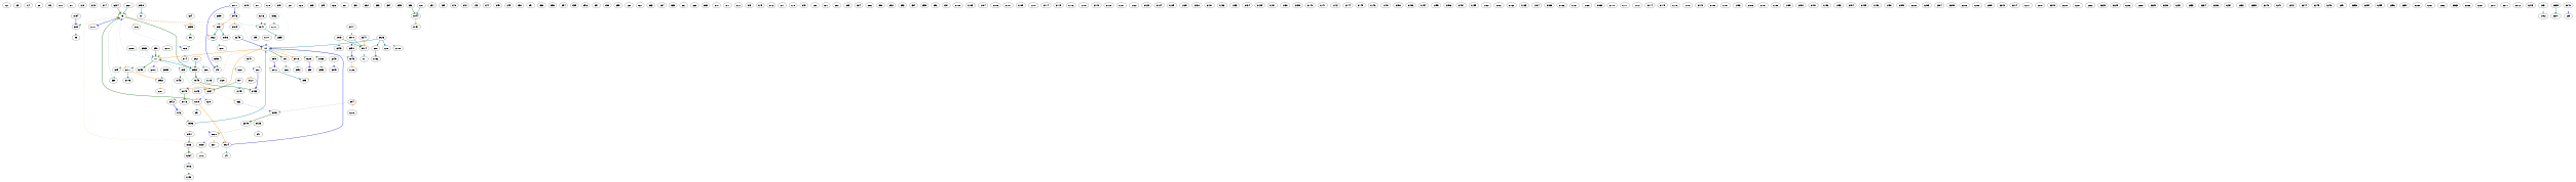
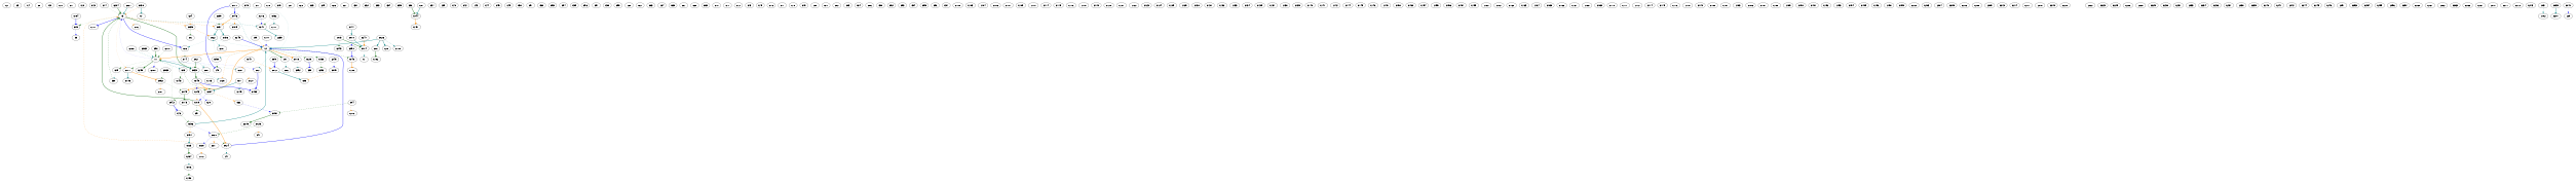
  strict digraph {
    edge [arrowhead=tee color=teal style=bold weight=1]
    c2
    c3
    c4
    c8
    c9
    c10
    c11
    c12
    c13
    c14
    v3
    co35
    co9
    co41
    co37
    co17
    co33
    c16
    c117
    co6
    c15
    c17
    c18
    c19
    c21
    c22
    c23
    c24
    co22
    c6
    c25
    c26
    c27
    c30
    c31
    c32
    c33
    c34
    c35
    c36
    co44
    c151
    c37
    c39
    c40
    c42
    c43
    c44
    c45
    c46
    co36
    v2
    c197
    co20
    c49
    c50
    c51
    c52
    c53
    c54
    c55
    c56
    c57
    c58
    c59
    c60
    c61
    c62
    co51
    c215
    c63
    c64
    c65
    c67
    c68
    c69
    c70
    c71
    c72
    c73
    c75
    c76
    c77
    c78
    c79
    c80
    c81
    c82
    c83
    c84
    c86
    c87
    c89
    co12
    c85
    c90
    c92
    c93
    c94
    c95
    c96
    c97
    c98
    v1
    c200
    c258
    co2
    co3
    co5
    co27
    c99
    co48
    c128
    co1
    co18
    co29
    co38
    co45
    co50
    c100
    c103
    c104
    c106
    c107
    c109
    c110
    c113
    co34
    co19
    c114
    c115
    c116
    c118
    c119
    c120
    c121
    c122
    c123
    c124
    c125
    c129
    c130
    c131
    c132
    c133
    c134
    c135
    c137
    c138
    c139
    c140
    c141
    c142
    c144
    c145
    c146
    c147
    co10
    co14
    c250
    c148
    c150
    c152
    c154
    c155
    c156
    c157
    c159
    c160
    c161
    c162
    c163
    c164
    c165
    c166
    c167
    c168
    c169
    c170
    c171
    c172
    c174
    c175
    c176
    c177
    c178
    c179
    c180
    c181
    c183
    c184
    c5
    c186
    c187
    c188
    c189
    c190
    c191
    c192
    c193
    c194
    c195
    c196
    co23
    c264
    c198
    c199
    c202
    c203
    c204
    c205
    c206
    c208
    c209
    c210
    c213
    c214
    c216
    c235
    c217
    c218
    c219
    c220
-   c221
    c222
    c223
    c224
    c225
    c226
    c227
    c228
    c229
    c230
    c231
    c233
    c234
    c236
    c237
    c238
    c239
    c240
    c241
    c242
    c244
    c245
    c246
    c247
    c1
    c248
    co15
    c249
    c126
    c251
    c253
    c254
    c255
    c256
    c257
    c259
    c136
    c260
    c261
    c262
    c263
    co16
    c158
    c265
    co52
    c101
    c266
    c267
    c268
    c269
    c270
    c271
    c272
    c273
    c153
    c143
    c105
    c127
    co49
    c66
    c252
    c38
    c232
    co42
    c173
    c48
    c74
    co4
    c212
    co7
    c149
    co8
    c182
    co11
    co46
    c185
    co13
    c243
    c91
    co24
    c47
    c211
    co28
    c112
    co21
    c88
    c201
    co25
    c41
    co26
    c28
    c108
    co30
    c7
    co31
    c102
    co32
    c111
    co43
    co39
    c207
    co40
    c29
    c20
    co47
    c14 -> v3 [color=darkgreen style=dotted]
    v3 -> co35 [arrowhead=normal color=darkorange style=dashed]
    v3 -> co9 [arrowhead=normal color=darkgreen style=dotted]
    v3 -> co41 [style=dashed]
    v3 -> co37 [arrowhead=normal color=darkorange style=dashed]
    v3 -> co17 [color=darkorange style=dotted]
    v3 -> co33 [color=darkgreen]
    v3 -> c16 [color=darkorange style=dotted]
    v3 -> c117 [color=blue]
-   v3 -> co6 [arrowhead=normal color=blue style=dotted]
+   v3 -> co6 [arrowhead=normal color=blue]
    co35 -> co22 [arrowhead=normal color=darkorange style=dashed]
    co35 -> c6 [color=darkgreen style=dashed]
    co9 -> c5 [color=blue style=dashed]
    co41 -> c235
    co37 -> co22 [arrowhead=normal]
    co37 -> c136 [arrowhead=normal]
    co17 -> co52 [color=darkorange]
    co17 -> c105
    co33 -> c128 [style=dashed]
    co33 -> co49 [arrowhead=normal color=darkgreen]
    co6 -> c74 [style=dotted]
    c24 -> co35 [color=darkorange style=dashed]
    co22 -> co6 [arrowhead=normal style=dotted]
    co22 -> v2 [style=dotted]
    co22 -> c201 [arrowhead=normal style=dashed]
    c30 -> v3 [color=darkgreen style=dashed]
    c36 -> co44 [color=darkgreen]
    co44 -> c151 [arrowhead=normal color=darkorange]
    c46 -> co36 [color=darkgreen style=dashed]
    co36 -> v2 [arrowhead=normal]
    co36 -> c197 [color=darkorange style=dashed]
    co36 -> co20 [arrowhead=normal color=blue style=dotted]
    v2 -> v1 [arrowhead=normal color=darkorange]
    v2 -> co48 [color=darkgreen style=dashed]
    v2 -> c128 [color=darkorange style=dashed]
    v2 -> co1 [arrowhead=normal color=darkgreen]
    v2 -> co18 [color=darkorange]
    v2 -> co29 [color=darkgreen style=dashed]
    v2 -> co38 [arrowhead=normal color=darkgreen style=dotted]
    v2 -> co45 [color=darkorange]
    v2 -> co50 [style=dotted]
    c197 -> co23
    co20 -> co24 [color=darkgreen style=dotted]
    co20 -> c211 [arrowhead=normal color=darkorange style=dotted]
    co20 -> co28 [color=blue style=dashed]
    c62 -> co51 [arrowhead=normal color=blue style=dashed]
    co51 -> c215 [arrowhead=normal color=darkgreen]
    c87 -> co44
    c89 -> co12 [arrowhead=normal color=blue]
    co12 -> c85 [arrowhead=normal]
    c98 -> v1 [arrowhead=normal color=darkgreen]
    v1 -> v3 [arrowhead=normal color=blue style=dotted]
    v1 -> co17 [arrowhead=normal color=darkgreen style=dotted]
    v1 -> co33
    v1 -> c200 [arrowhead=normal color=blue style=dotted]
    v1 -> c258 [arrowhead=normal color=darkgreen]
    v1 -> co2 [color=blue style=dotted]
    v1 -> co3 [style=dashed]
    v1 -> co5 [arrowhead=normal color=darkgreen style=dotted]
    v1 -> co27 [style=dotted]
    co2 -> c153 [arrowhead=normal color=blue]
    co3 -> co34 [arrowhead=normal color=darkgreen style=dashed]
    co3 -> c143 [arrowhead=normal color=darkgreen style=dashed]
    co5 -> c30 [style=dotted]
    co27 -> c127 [color=darkorange style=dotted]
    c99 -> v2 [color=darkorange style=dashed]
    co48 -> c126 [color=darkorange]
    co1 -> c66 [arrowhead=normal style=dashed]
    co18 -> c252 [style=dotted]
    co29 -> c38 [color=blue]
    co38 -> c232 [color=darkgreen style=dashed]
    co45 -> co42 [color=darkgreen style=dotted]
    co45 -> c173 [color=darkgreen]
    co50 -> co22 [style=dotted]
    co50 -> c48 [arrowhead=normal color=darkgreen style=dotted]
    c113 -> co34 [color=darkgreen style=dotted]
    co34 -> c62 [arrowhead=normal color=darkorange style=dashed]
    co34 -> co19 [arrowhead=normal color=blue style=dashed]
    co19 -> v3 [arrowhead=normal color=darkgreen]
    co19 -> c91 [color=darkgreen style=dashed]
    co19 -> co24 [color=darkorange]
-   c147 -> co10 [arrowhead=normal style=dotted]
+   c147 -> co10 [arrowhead=normal]
    co10 -> co14
    co10 -> c250 [arrowhead=normal color=blue style=dotted]
    co14 -> c1 [arrowhead=normal style=dotted]
    c250 -> co48 [color=blue]
    c177 -> v2 [arrowhead=normal color=blue style=dotted]
    c184 -> co9 [color=blue]
    co23 -> c264 [arrowhead=normal color=darkgreen]
    c264 -> co16 [style=dotted]
    c210 -> v1 [arrowhead=normal color=darkgreen style=dotted]
    c216 -> co41 [arrowhead=normal color=blue style=dashed]
    c224 -> v3 [arrowhead=normal color=darkgreen]
    c227 -> v3
    c247 -> co14 [arrowhead=normal color=darkorange]
    c248 -> co15 [arrowhead=normal color=blue style=dotted]
    co15 -> c85 [color=darkorange style=dashed]
    c249 -> v2 [arrowhead=normal color=blue]
    c259 -> co37 [color=darkgreen style=dotted]
    co16 -> c158 [arrowhead=normal color=darkgreen style=dotted]
    c265 -> co52 [color=darkgreen style=dotted]
    co52 -> co45 [color=darkgreen style=dotted]
    co52 -> c101 [color=darkorange style=dashed]
    c268 -> v1 [style=dashed]
    c269 -> v1 [arrowhead=normal style=dotted]
    co49 -> co34 [color=darkorange]
-   co49 -> c153 [color=darkgreen]
-   co49 -> co45 [arrowhead=normal color=blue style=dashed]
+   co49 -> c153 [color=blue]
+   co49 -> co43 [arrowhead=normal color=blue style=dashed]
    co42 -> c46 [arrowhead=normal color=blue]
    co42 -> v1 [arrowhead=normal color=darkgreen style=dotted]
    co4 -> co51 [color=darkgreen style=dashed]
-   c212 -> co4 [color=darkorange style=dashed]
+   co4 -> c212 [color=darkorange style=dashed]
    co7 -> co34
    co7 -> c149 [style=dashed]
    co8 -> c182 [color=darkgreen]
    co11 -> co2 [style=dotted]
    co11 -> c48 [color=blue]
    co11 -> co46 [arrowhead=normal color=blue]
    co46 -> co37 [arrowhead=normal color=darkorange]
    co46 -> v2 [arrowhead=normal style=dashed]
    co46 -> c185 [arrowhead=normal color=darkorange style=dashed]
    co13 -> co14 [color=darkgreen]
    co13 -> c243 [color=darkgreen style=dashed]
    co24 -> v2 [arrowhead=normal color=blue]
    co24 -> c47 [arrowhead=normal style=dashed]
    co28 -> v3 [arrowhead=normal color=darkorange style=dashed]
    co28 -> c112 [arrowhead=normal color=darkorange style=dotted]
    co21 -> co33 [color=darkgreen]
    co21 -> c88 [arrowhead=normal style=dotted]
    co25 -> co20 [color=darkgreen style=dashed]
    co25 -> c41 [color=darkorange style=dotted]
    co26 -> v2 [arrowhead=normal]
    co26 -> co8 [arrowhead=normal]
    co26 -> c28 [arrowhead=normal]
    co26 -> c108 [arrowhead=normal style=dashed]
    co30 -> v3 [color=darkorange style=dashed]
    co30 -> c7
    co31 -> c102 [arrowhead=normal style=dashed]
    co32 -> co41 [arrowhead=normal color=darkgreen style=dotted]
    co32 -> c111 [arrowhead=normal style=dashed]
    co43 -> co19 [color=darkorange style=dotted]
    co43 -> c20 [color=blue style=dashed]
    co39 -> c207
    co40 -> c29 [arrowhead=normal color=blue style=dotted]
    co47 -> co12 [arrowhead=normal color=darkorange style=dashed]
-   co47 -> c127 [color=darkorange style=dotted]
+   co47 -> co27 [color=darkorange style=dotted]
  }
